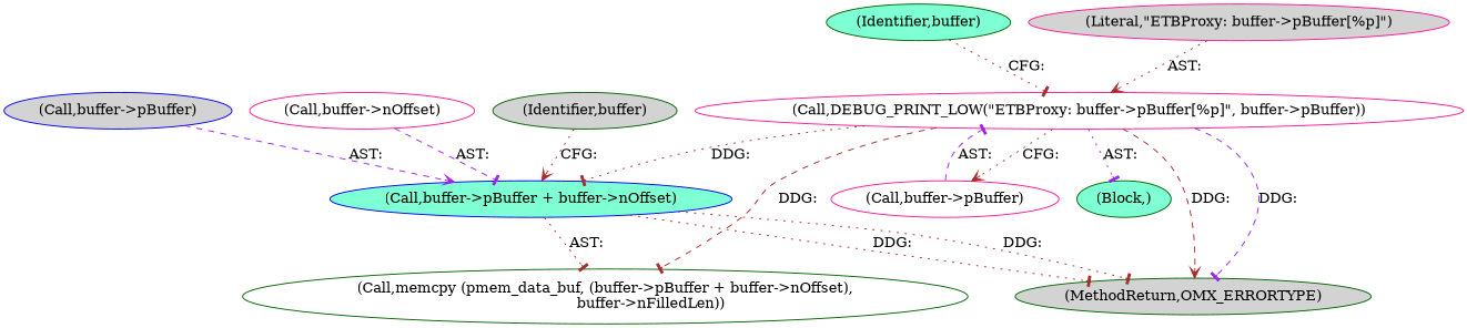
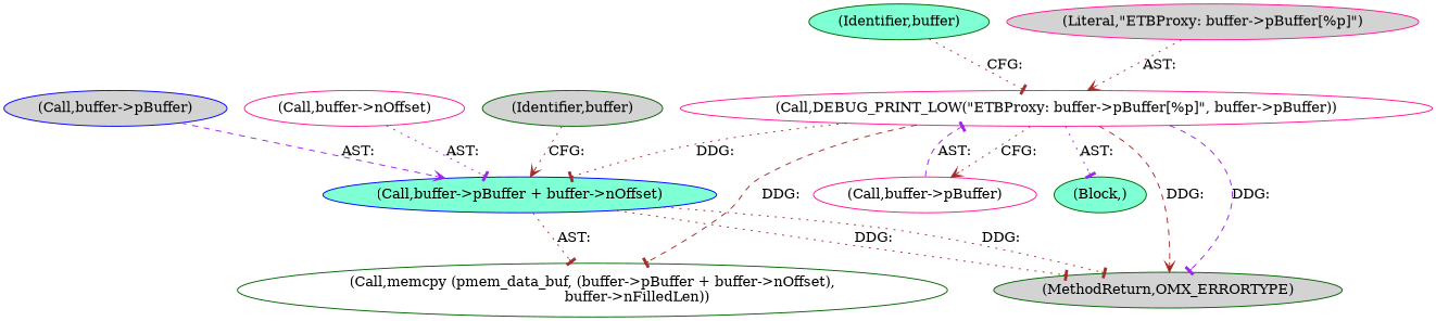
  digraph {
    node [color=darkgreen fillcolor=lightgrey style=filled]
    edge [arrowhead=tee color=brown style=dotted]
    n1 [color=blue fillcolor=aquamarine label="(Call,buffer->pBuffer + buffer->nOffset)"]
    n2 [label="(MethodReturn,OMX_ERRORTYPE)"]
    n3 [fillcolor=white label="(Call,memcpy (pmem_data_buf, (buffer->pBuffer + buffer->nOffset),\n                    buffer->nFilledLen))"]
    n4 [color=deeppink fillcolor=white label="(Call,buffer->nOffset)"]
    n5 [color=deeppink fillcolor=white label="(Call,DEBUG_PRINT_LOW(\"ETBProxy: buffer->pBuffer[%p]\", buffer->pBuffer))"]
    n6 [color=deeppink fillcolor=white label="(Call,buffer->pBuffer)"]
    n7 [fillcolor=aquamarine label="(Block,)"]
    n8 [fillcolor=aquamarine label="(Identifier,buffer)"]
    n9 [color=deeppink label="(Literal,\"ETBProxy: buffer->pBuffer[%p]\")"]
    n10 [label="(Identifier,buffer)"]
    n11 [color=blue label="(Call,buffer->pBuffer)"]
    n1 -> n2 [label="DDG: "]
    n1 -> n2 [label="DDG: "]
    n1 -> n3 [label="AST: "]
-   n4 -> n1 [color=purple label="AST: " style=dashed]
+   n4 -> n1 [color=purple label="AST: "]
    n5 -> n1 [label="DDG: "]
    n5 -> n2 [color=purple label="DDG: " style=dashed]
    n5 -> n2 [arrowhead=vee label="DDG: " style=dashed]
    n5 -> n3 [label="DDG: " style=dashed]
    n5 -> n6 [arrowhead=vee label="CFG: "]
    n5 -> n7 [color=purple label="AST: "]
    n6 -> n5 [color=purple label="AST: " style=dashed]
    n8 -> n5 [label="CFG: "]
    n9 -> n5 [arrowhead=vee label="AST: "]
    n10 -> n1 [arrowhead=vee label="CFG: "]
    n11 -> n1 [arrowhead=vee color=purple label="AST: " style=dashed]
  }
